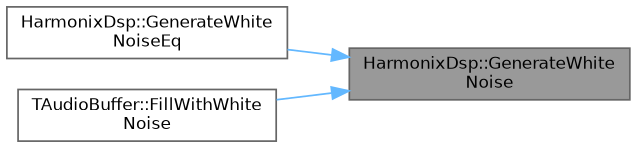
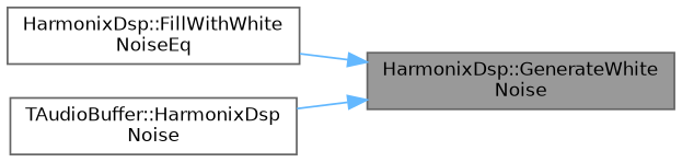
  digraph {
    rankdir=RL
    node [color=grey40 fillcolor=white fontname=Helvetica fontsize=10 shape=box style=filled]
    edge [color=steelblue1 dir=back fontname=Helvetica fontsize=10 labelfontname=Helvetica labelfontsize=10 style=solid]
    n1 [color=gray40 fillcolor=grey60 fontcolor=black height=0.2 label="HarmonixDsp::GenerateWhite\lNoise" width=0.4]
-   n2 [height=0.2 label="HarmonixDsp::GenerateWhite\lNoiseEq" width=0.4]
-   n3 [height=0.2 label="TAudioBuffer::FillWithWhite\lNoise" width=0.4]
+   n2 [height=0.2 label="HarmonixDsp::FillWithWhite\lNoiseEq" width=0.4]
+   n3 [height=0.2 label="TAudioBuffer::HarmonixDsp\lNoise" width=0.4]
    n1 -> n2
    n1 -> n3
  }
